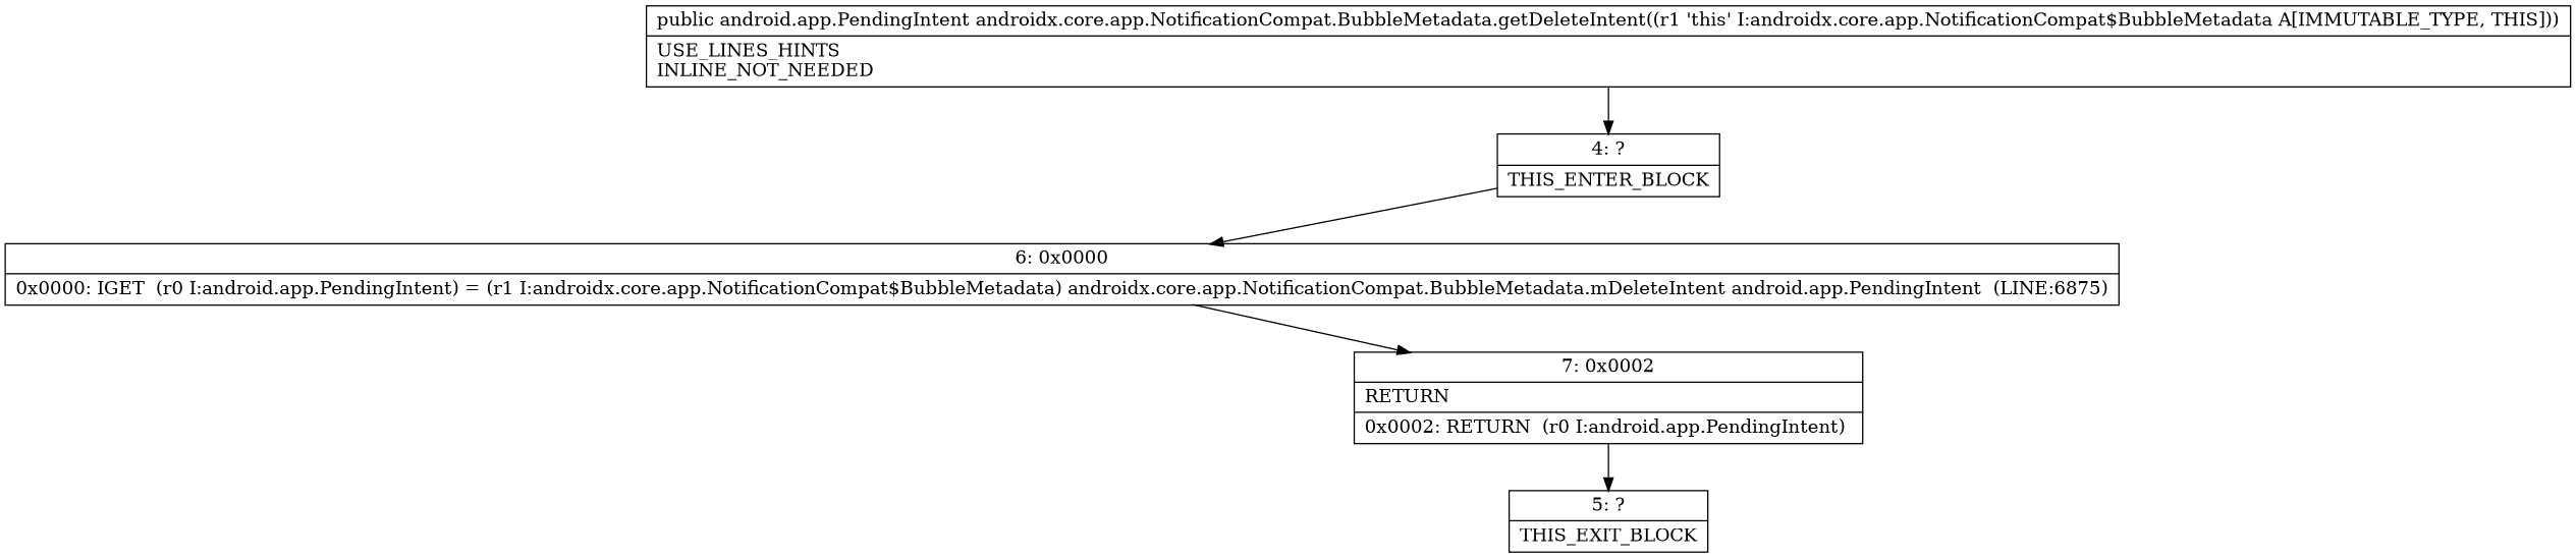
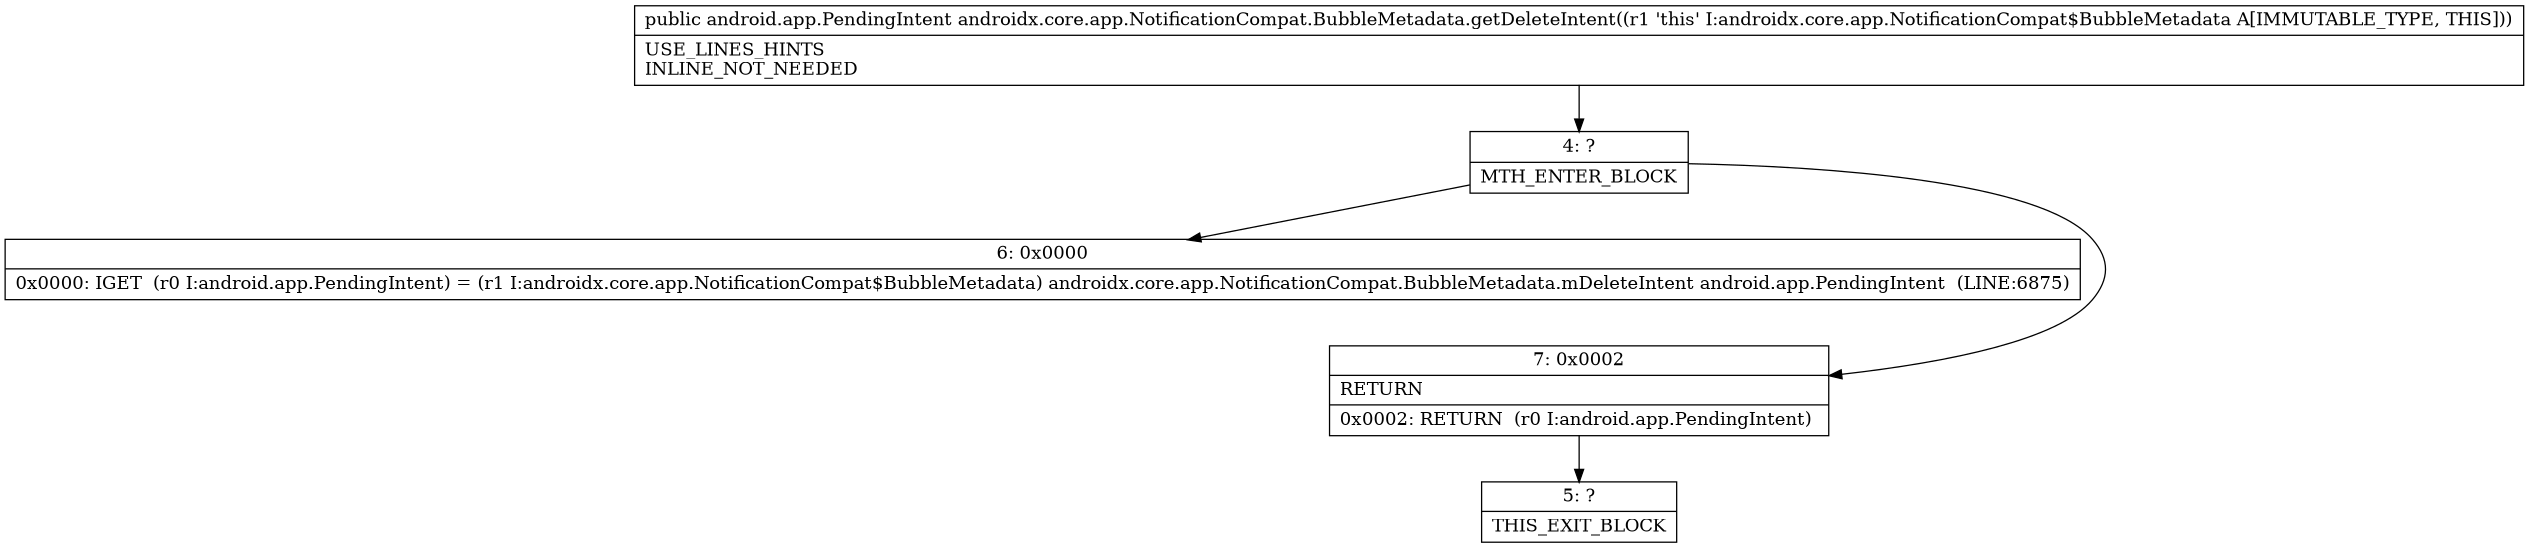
  digraph {
    node [shape=record]
-   n1 [label="{4\:\ ?|THIS_ENTER_BLOCK\l}"]
+   n1 [label="{4\:\ ?|MTH_ENTER_BLOCK\l}"]
    n2 [label="{6\:\ 0x0000|0x0000: IGET  (r0 I:android.app.PendingIntent) = (r1 I:androidx.core.app.NotificationCompat$BubbleMetadata) androidx.core.app.NotificationCompat.BubbleMetadata.mDeleteIntent android.app.PendingIntent  (LINE:6875)\l}"]
    n3 [label="{7\:\ 0x0002|RETURN\l|0x0002: RETURN  (r0 I:android.app.PendingIntent) \l}"]
    n4 [label="{5\:\ ?|THIS_EXIT_BLOCK\l}"]
    n5 [label="{public android.app.PendingIntent androidx.core.app.NotificationCompat.BubbleMetadata.getDeleteIntent((r1 'this' I:androidx.core.app.NotificationCompat$BubbleMetadata A[IMMUTABLE_TYPE, THIS]))  | USE_LINES_HINTS\lINLINE_NOT_NEEDED\l}"]
    n1 -> n2
-   n2 -> n3
+   n1 -> n3
    n3 -> n4
    n5 -> n1
  }
